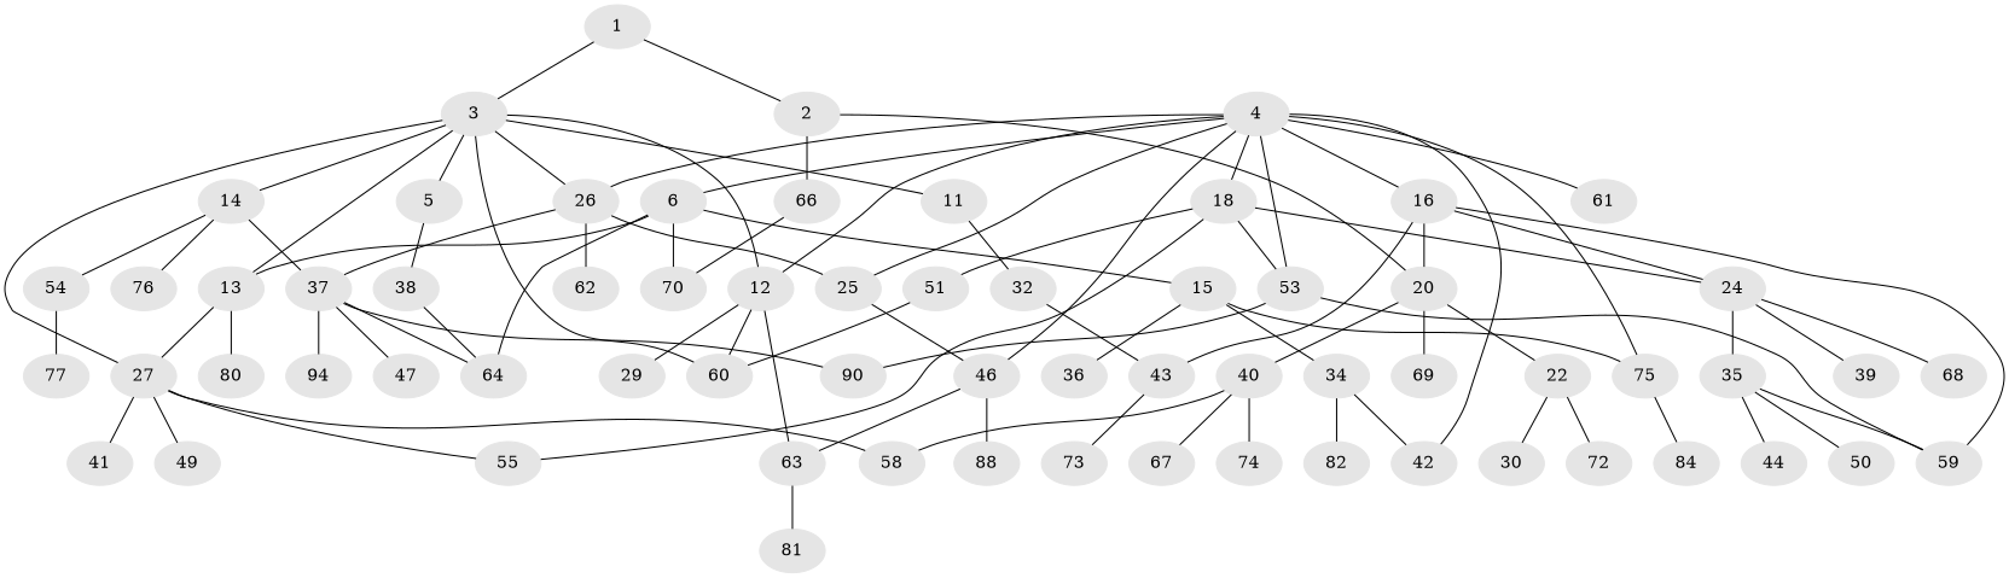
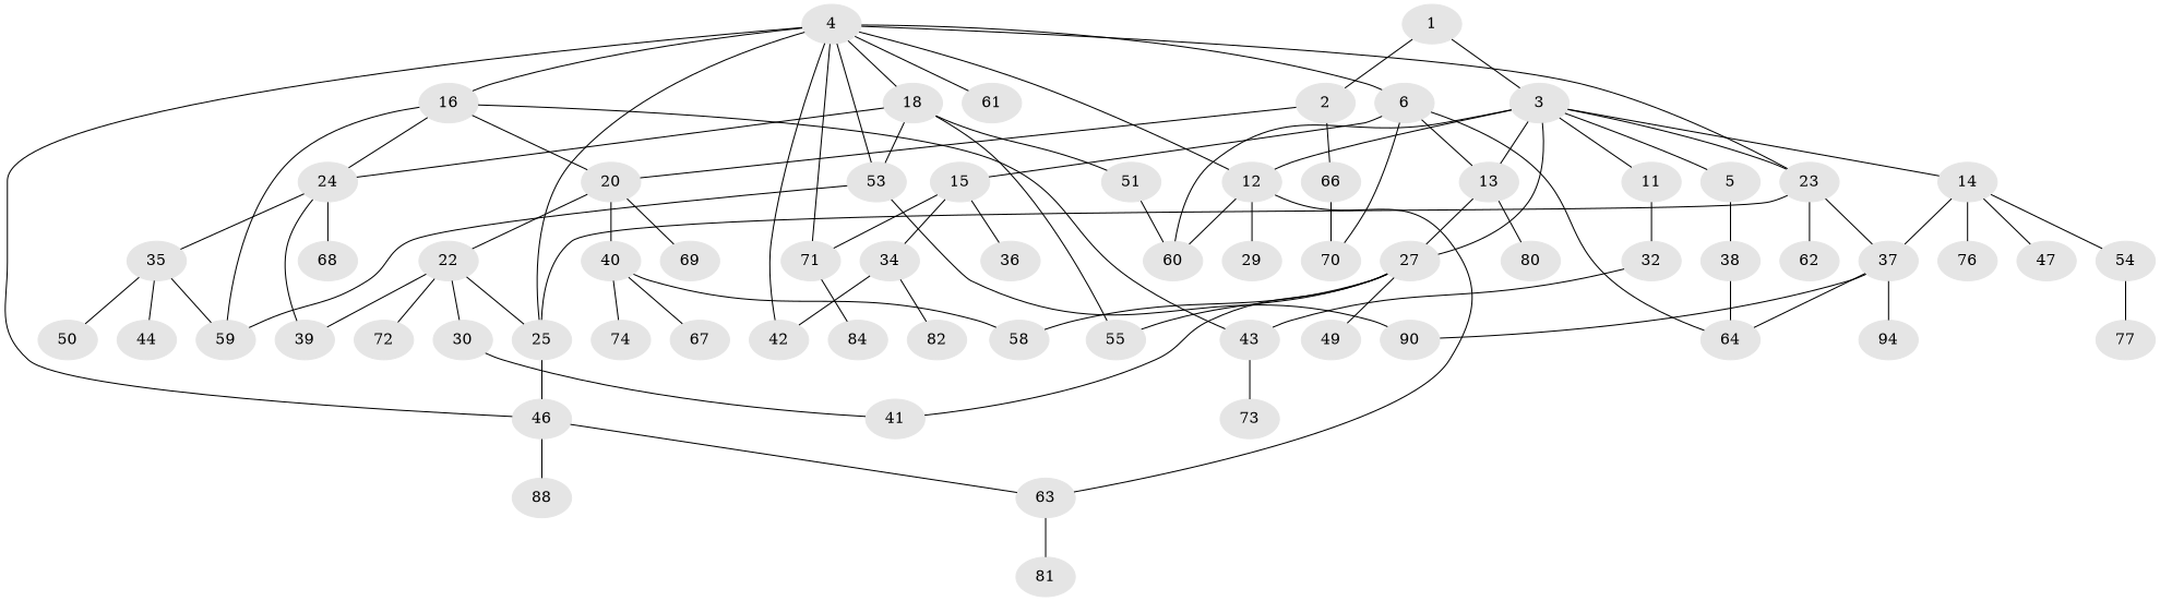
  graph {
    fontname="DejaVu Serif"
    node [color=gray90 fontname="DejaVu Serif" style=filled]
    edge [fontname="DejaVu Serif"]
    2 [super="+19"]
    20 [super="+21"]
    66
    1
    3 [super="+7+17"]
    5
    11
    12
    14 [super="+33"]
-   23 [super="+79" label=26]
+   23 [super="+79"]
    27 [super="+48"]
    60
    13 [super="+95"]
    22 [super="+45"]
    40
    69
    70
    4 [super="+9"]
    6 [super="+8+96"]
    16 [super="+52"]
    18
    25 [super="+83+56+31"]
    42
    46
    53
    61
-   71 [label=75]
+   71
    38 [super="+86+91"]
    32
    29
    63
    37
    47
    54
    76
    62
    55
    41 [super="+57"]
    49
    58
    15 [super="+28"]
    64
    24
    43 [super="+92"]
    59
    51
    88
    90
    84
    80
    34
    36
    81
    94
    77
    82
    39
    35
    68
    73
    30
    72
    67
    74
    44
    50
    2 -- 20
    2 -- 66
    20 -- 22
    20 -- 40
    20 -- 69
    66 -- 70
    1 -- 2
    1 -- 3
    3 -- 5
    3 -- 11
    3 -- 12
    3 -- 14
    3 -- 23
    3 -- 27
    3 -- 60
    3 -- 13 [weight=2]
    5 -- 38
    11 -- 32
    12 -- 60
    12 -- 29
    12 -- 63
    14 -- 37
-   37 -- 47
+   14 -- 47
    14 -- 54
    14 -- 76
    23 -- 25
    23 -- 37
    23 -- 62
    27 -- 55
    27 -- 41
    27 -- 49
    27 -- 58
    13 -- 27
    13 -- 80
+   22 -- 25
+   22 -- 39
    22 -- 30
    22 -- 72
    40 -- 58
    40 -- 67
    40 -- 74
    4 -- 12
    4 -- 23
    4 -- 6
    4 -- 16
    4 -- 18
    4 -- 25
    4 -- 42
    4 -- 46
    4 -- 53
    4 -- 61
    4 -- 71 [weight=2]
    6 -- 13
    6 -- 70
    6 -- 15
    6 -- 64
    16 -- 20
    16 -- 24
    16 -- 43
    16 -- 59
    18 -- 53
    18 -- 55
    18 -- 24
    18 -- 51
    25 -- 46
    46 -- 63
    46 -- 88
    53 -- 59
    53 -- 90
    71 -- 84
    38 -- 64
    32 -- 43
    63 -- 81
    37 -- 64
    37 -- 90
    37 -- 94
    54 -- 77
    15 -- 71
    15 -- 34
    15 -- 36
    24 -- 39
    24 -- 35
    24 -- 68
    43 -- 73
    51 -- 60
    34 -- 42
    34 -- 82
    35 -- 59
    35 -- 44
    35 -- 50
+   30 -- 41
  }
